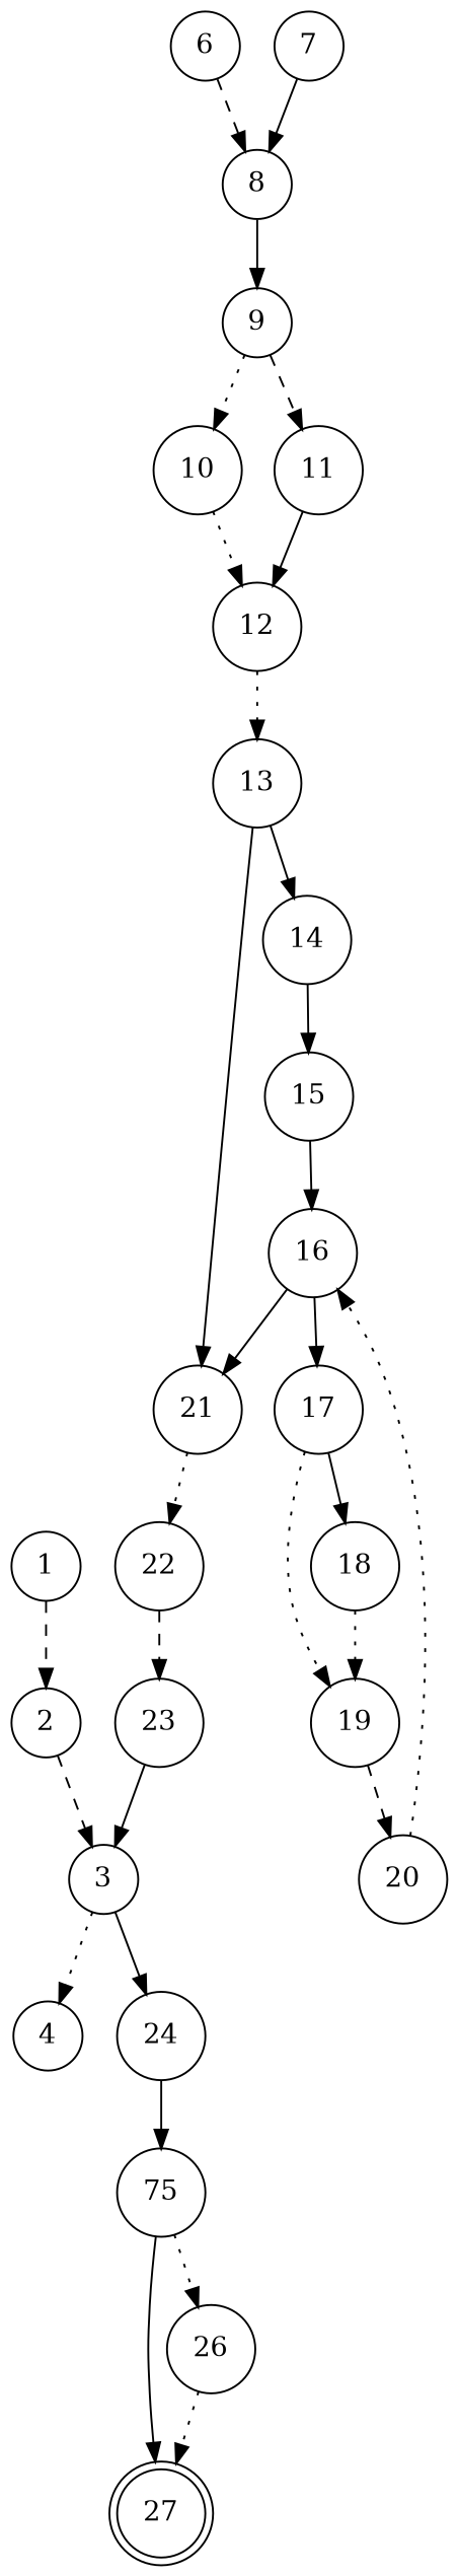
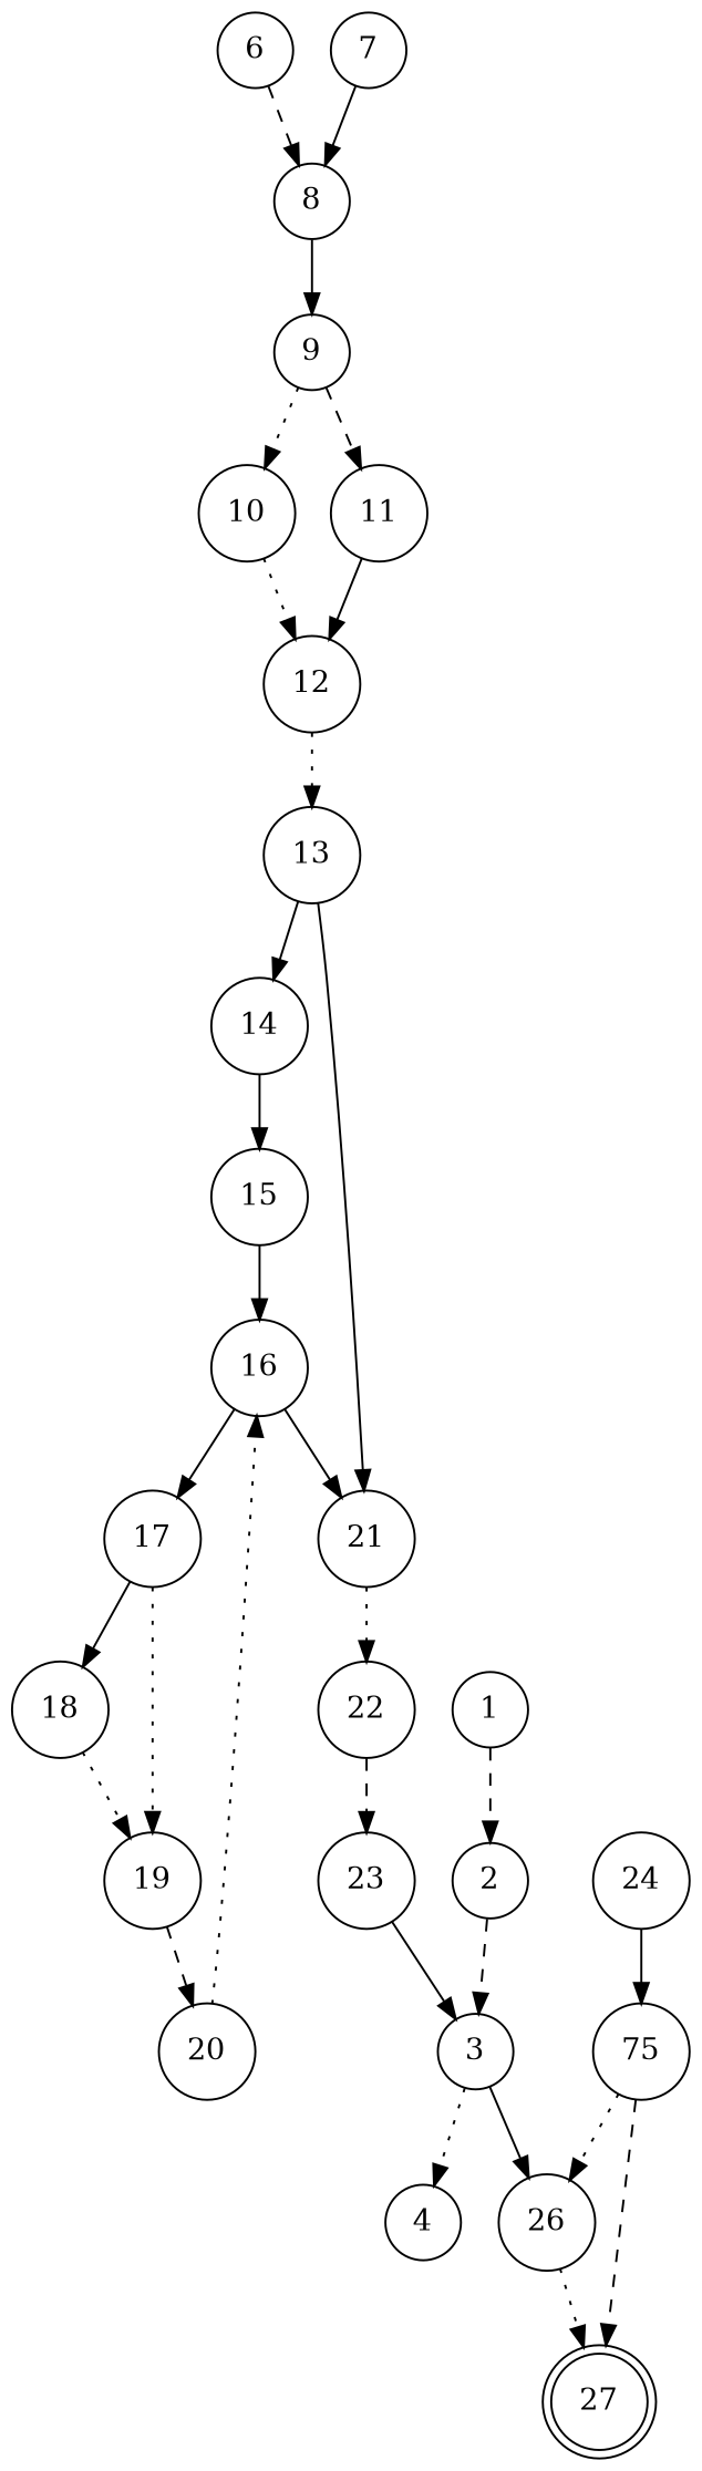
  digraph {
    node [shape=circle]
    edge [style=solid]
    27 [shape=doublecircle]
    1
    2
    3
    4
    24
    n7 [label=75]
    6
    8
    7
    9
    10
    11
    12
    13
    14
    21
    15
    22
    16
    17
    18
    19
    20
    23
    26
    1 -> 2 [style=dashed]
    2 -> 3 [style=dashed]
    3 -> 4 [style=dotted]
-   3 -> 24
+   3 -> 26
    24 -> n7
-   n7 -> 27
+   n7 -> 27 [style=dashed]
    n7 -> 26 [style=dotted]
    6 -> 8 [style=dashed]
    8 -> 9
    7 -> 8
    9 -> 10 [style=dotted]
    9 -> 11 [style=dashed]
    10 -> 12 [style=dotted]
    11 -> 12
    12 -> 13 [style=dotted]
    13 -> 14
    13 -> 21
    14 -> 15
    21 -> 22 [style=dotted]
    15 -> 16
    22 -> 23 [style=dashed]
    16 -> 21
    16 -> 17
    17 -> 18
    17 -> 19 [style=dotted]
    18 -> 19 [style=dotted]
    19 -> 20 [style=dashed]
    20 -> 16 [style=dotted]
    23 -> 3
    26 -> 27 [style=dotted]
  }
